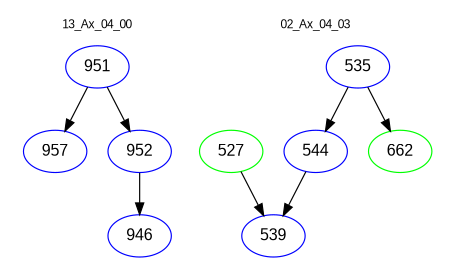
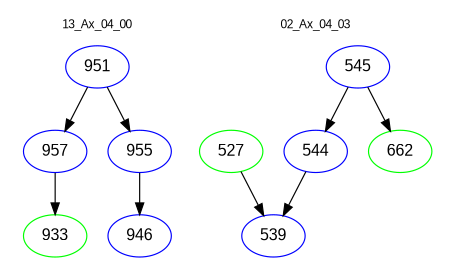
  digraph {
    fontname="Liberation Sans"
    node [color=blue fontname="Liberation Sans"]
    edge [color=black fontname="Liberation Sans"]
    n1 [label=951]
    n2 [label=957]
-   n3 [label=952]
+   n3 [label=955]
+   n4 [color=green label=933]
    n5 [label=946]
    n6 [label=544]
    n7 [label=539]
-   n8 [label=535]
+   n8 [label=545]
    n9 [color=green label=527]
    n10 [color=green label=662]
    subgraph cluster_1 {
      color=white
      fontsize=10
      label="13_Ax_04_00"
      n1
      n2
      n3
+     n4
      n5
    }
    subgraph cluster_2 {
      color=white
      fontsize=10
      label="02_Ax_04_03"
      n6
      n7
      n8
      n9
      n10
    }
    n1 -> n2
    n1 -> n3
+   n2 -> n4
    n3 -> n5
    n6 -> n7
    n8 -> n6
    n8 -> n10
    n9 -> n7
  }
